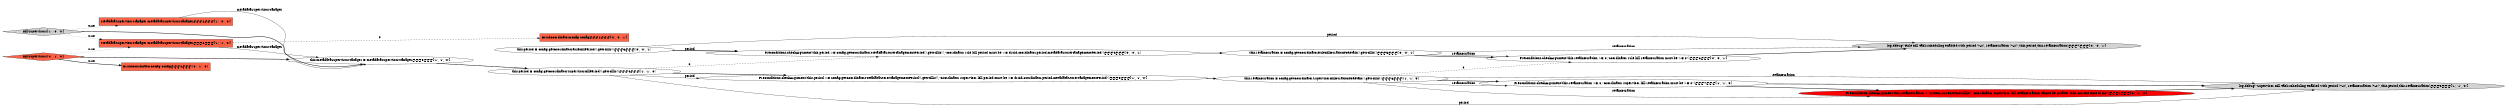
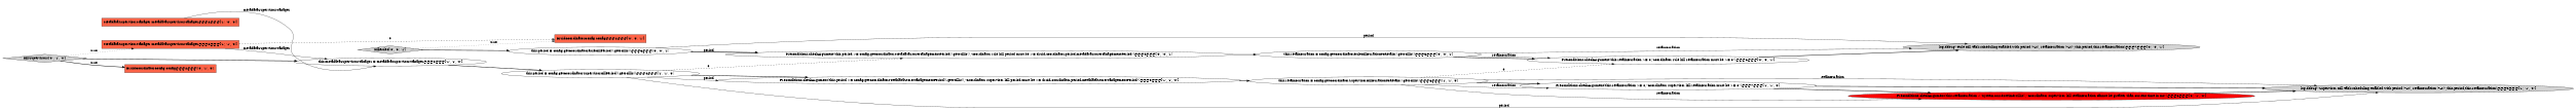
  digraph {
    rankdir=LR
    node [fillcolor=white shape=ellipse style=filled]
    edge [style=bold]
    n1 [label="Preconditions.checkArgument(this.period >= config.getCoordinatorMetadataStoreManagementPeriod().getMillis(),\"Coordinator supervisor kill period must be >= druid.coordinator.period.metadataStoreManagementPeriod\")@@@5@@@['1', '1', '0']"]
    n2 [label="this.retainDuration = config.getCoordinatorSupervisorKillDurationToRetain().getMillis()@@@6@@@['1', '1', '0']"]
    n3 [fillcolor=lightgray label="log.debug(\"Supervisor Kill Task scheduling enabled with period (%s(, retainDuration (%s(\",this.period,this.retainDuration)@@@9@@@['1', '1', '0']"]
    n4 [label="Preconditions.checkArgument(this.retainDuration >= 0,\"Coordinator supervisor kill retainDuration must be >= 0\")@@@7@@@['1', '1', '0']"]
    n5 [fillcolor=red label="Preconditions.checkArgument(this.retainDuration < System.currentTimeMillis(),\"Coordinator supervisor kill retainDuration cannot be greater than current time in ms\")@@@8@@@['0', '1', '0']"]
    n6 [label="Preconditions.checkArgument(this.retainDuration >= 0,\"coordinator rule kill retainDuration must be >= 0\")@@@6@@@['0', '0', '1']"]
    n7 [label="this.period = config.getCoordinatorRuleKillPeriod().getMillis()@@@3@@@['0', '0', '1']"]
    n8 [fillcolor=lightgray label="log.debug(\"Rule Kill Task scheduling enabled with period (%s(, retainDuration (%s(\",this.period,this.retainDuration)@@@7@@@['0', '0', '1']"]
    n9 [label="Preconditions.checkArgument(this.period >= config.getCoordinatorMetadataStoreManagementPeriod().getMillis(),\"coordinator rule kill period must be >= druid.coordinator.period.metadataStoreManagementPeriod\")@@@4@@@['0', '0', '1']"]
    n10 [label="this.retainDuration = config.getCoordinatorRuleKillDurationToRetain().getMillis()@@@5@@@['0', '0', '1']"]
-   n11 [fillcolor=lightgray label="KillSupervisors['1', '0', '0']" shape=diamond]
    n12 [fillcolor=tomato label="MetadataSupervisorManager metadataSupervisorManager@@@2@@@['1', '0', '0']" shape=box]
    n13 [label="this.metadataSupervisorManager = metadataSupervisorManager@@@3@@@['1', '1', '0']"]
    n14 [fillcolor=tomato label="MetadataSupervisorManager metadataSupervisorManager@@@2@@@['1', '1', '0']" shape=box]
    n15 [label="this.period = config.getCoordinatorSupervisorKillPeriod().getMillis()@@@4@@@['1', '1', '0']"]
    n16 [fillcolor=tomato label="DruidCoordinatorConfig config@@@2@@@['0', '0', '1']" shape=box]
    n17 [fillcolor=tomato label="DruidCoordinatorConfig config@@@2@@@['0', '1', '0']" shape=box]
-   n18 [fillcolor=tomato label="KillSupervisors['0', '1', '0']" shape=diamond]
+   n18 [fillcolor=lightgray label="KillSupervisors['0', '1', '0']" shape=diamond]
+   n19 [fillcolor=lightgray label="KillRules['0', '0', '1']" shape=diamond]
    n1 -> n2
    n2 -> n3 [label=retainDuration style=solid]
    n2 -> n4
    n2 -> n4 [label=retainDuration style=solid]
    n2 -> n5 [label=retainDuration style=solid]
    n2 -> n6 [label=0 style=dashed]
    n4 -> n3
    n4 -> n5
    n5 -> n3
    n6 -> n8
    n7 -> n8 [label=period style=solid]
    n7 -> n9 [label=period style=solid]
    n7 -> n9
    n9 -> n10
    n10 -> n6
    n10 -> n6 [label=retainDuration style=solid]
    n10 -> n8 [label=retainDuration style=solid]
-   n11 -> n12 [label=true style=dotted]
-   n11 -> n13
-   n11 -> n14 [label=true style=dotted]
    n12 -> n13 [label=metadataSupervisorManager style=solid]
    n13 -> n15
    n14 -> n13 [label=metadataSupervisorManager style=solid]
    n14 -> n16 [label=0 style=dashed]
    n15 -> n1 [label=period style=solid]
    n15 -> n1
    n15 -> n3 [label=period style=solid]
    n15 -> n9 [label=0 style=dashed]
    n18 -> n13
    n18 -> n14 [label=true style=dotted]
    n18 -> n17 [label=true]
+   n19 -> n7
+   n19 -> n16 [label=true style=dotted]
  }
